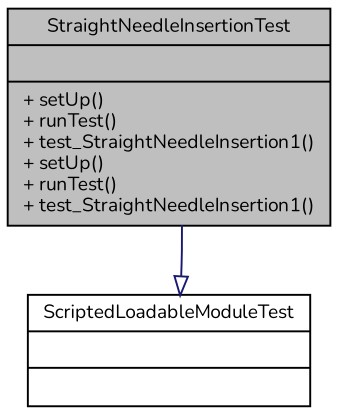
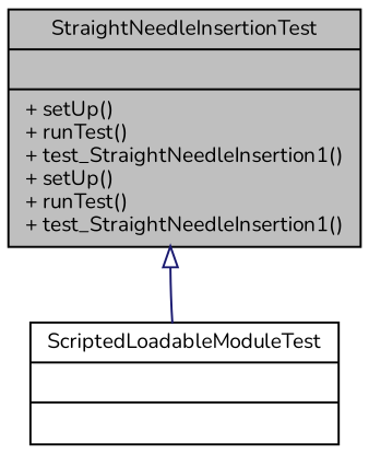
  digraph {
    fontname=Nunito
    node [color=black fontname=Nunito fontsize=10 shape=record]
    n1 [fillcolor=grey75 fontcolor=black height=0.2 label="{StraightNeedleInsertionTest\n||+ setUp()\l+ runTest()\l+ test_StraightNeedleInsertion1()\l+ setUp()\l+ runTest()\l+ test_StraightNeedleInsertion1()\l}" style=filled width=0.4]
    n2 [height=0.2 label="{ScriptedLoadableModuleTest\n||}" width=0.4]
-   n2 -> n1 [arrowtail=onormal color=midnightblue dir=back fontname=Nunito fontsize=10 labelfontname=Helvetica labelfontsize=10 style=solid]
+   n1 -> n2 [arrowtail=onormal color=midnightblue dir=back fontname=Nunito fontsize=10 labelfontname=Helvetica labelfontsize=10 style=solid]
  }
